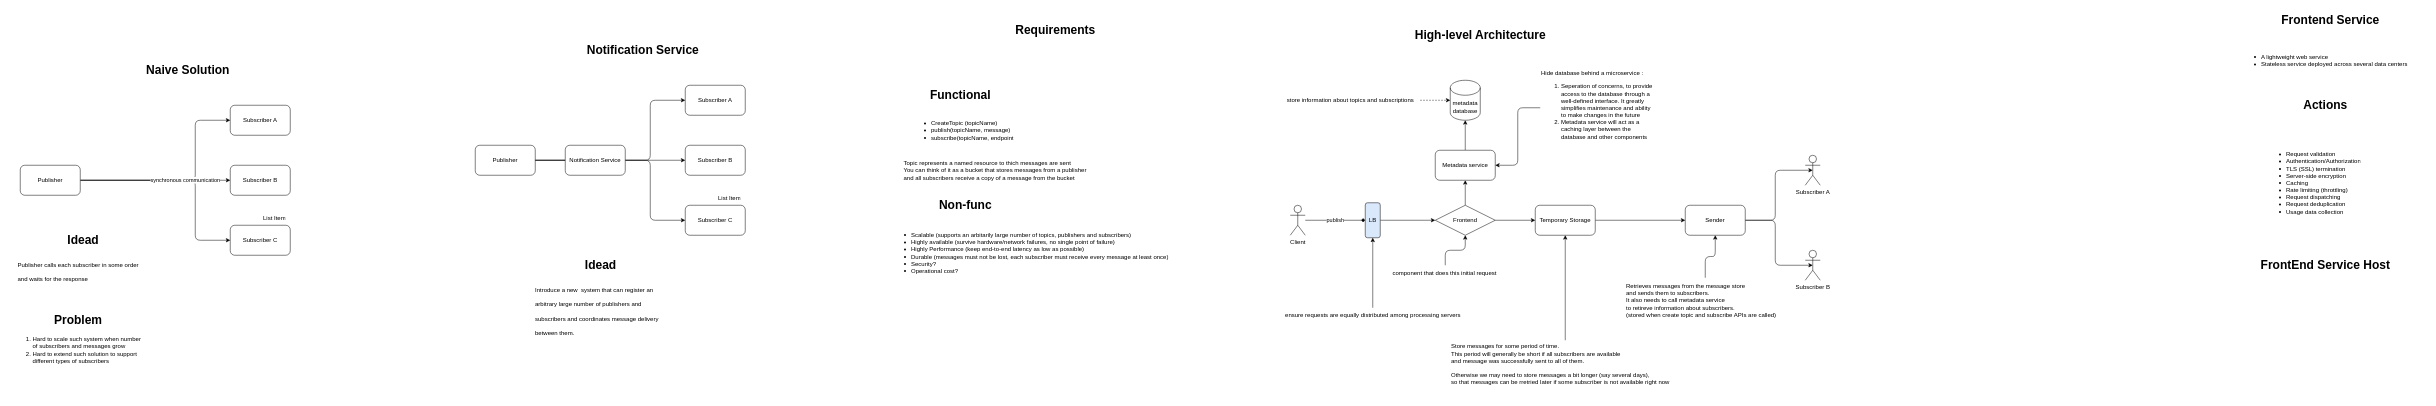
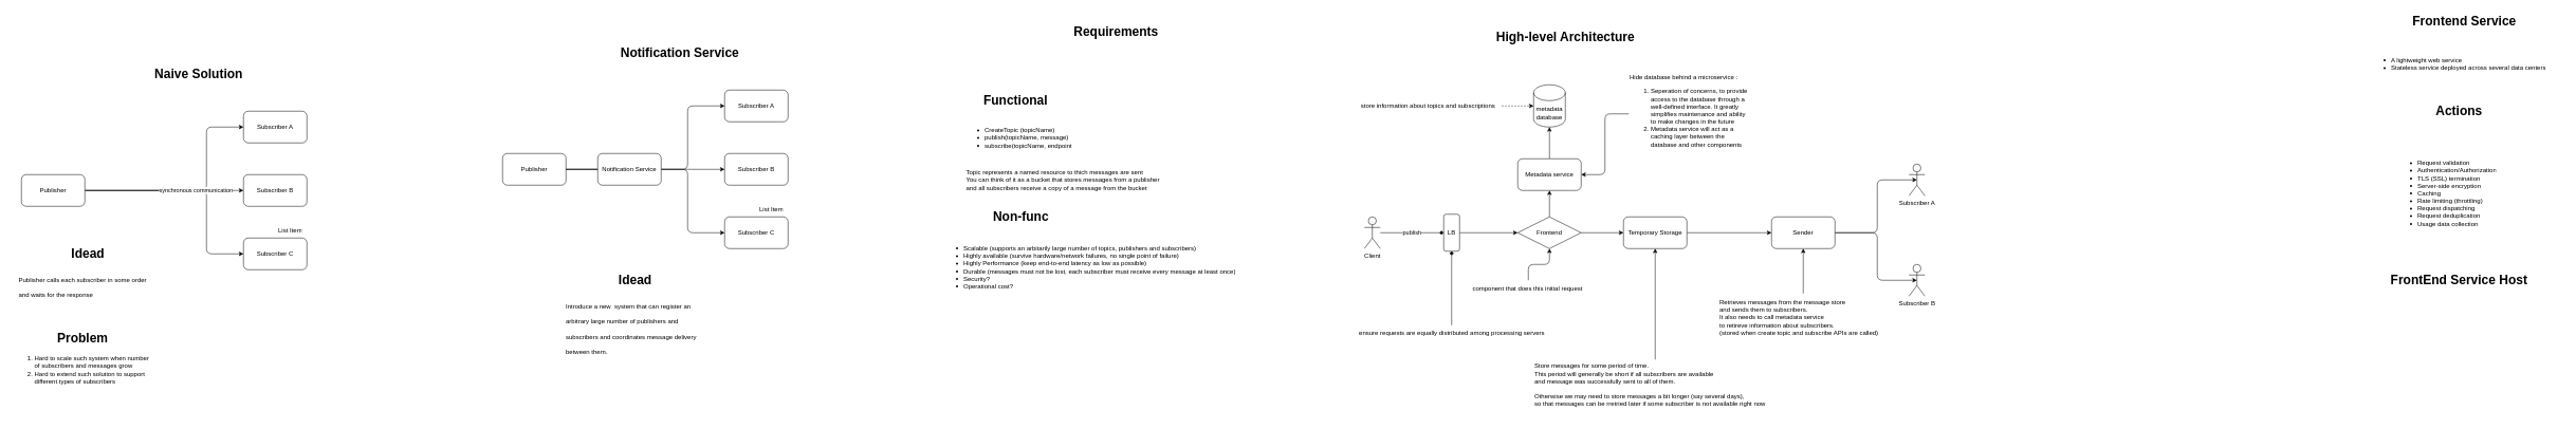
  <mxCell id="0" />
  <mxCell id="1" parent="0" />
  <mxCell id="2" style="edgeStyle=orthogonalEdgeStyle;html=1;" edge="1" parent="1" source="5" target="6"><mxGeometry relative="1" as="geometry"><Array as="points"><mxPoint x="390" y="360" /><mxPoint x="390" y="240" /></Array></mxGeometry></mxCell>
  <mxCell id="3" style="edgeStyle=orthogonalEdgeStyle;html=1;" edge="1" parent="1" source="5" target="7"><mxGeometry relative="1" as="geometry" /></mxCell>
  <mxCell id="4" value="synchronous communication" style="edgeStyle=orthogonalEdgeStyle;html=1;" edge="1" parent="1" source="5" target="8"><mxGeometry relative="1" as="geometry"><Array as="points"><mxPoint x="390" y="360" /><mxPoint x="390" y="480" /></Array></mxGeometry></mxCell>
  <mxCell id="5" value="Publisher" style="rounded=1;whiteSpace=wrap;html=1;" vertex="1" parent="1"><mxGeometry x="40" y="330" width="120" height="60" as="geometry" /></mxCell>
  <mxCell id="6" value="Subscriber A" style="rounded=1;whiteSpace=wrap;html=1;" vertex="1" parent="1"><mxGeometry x="460" y="210" width="120" height="60" as="geometry" /></mxCell>
  <mxCell id="7" value="Subscriber B" style="rounded=1;whiteSpace=wrap;html=1;" vertex="1" parent="1"><mxGeometry x="460" y="330" width="120" height="60" as="geometry" /></mxCell>
  <mxCell id="8" value="Subscriber C" style="rounded=1;whiteSpace=wrap;html=1;" vertex="1" parent="1"><mxGeometry x="460" y="450" width="120" height="60" as="geometry" /></mxCell>
  <mxCell id="9" value="&lt;h1 style=&quot;text-align: center;&quot;&gt;&lt;span style=&quot;background-color: initial;&quot;&gt;Idead&lt;/span&gt;&lt;/h1&gt;&lt;h1 style=&quot;&quot;&gt;&lt;span style=&quot;font-size: 12px; font-weight: 400;&quot;&gt;Publisher calls each subscriber in some order and waits for the response&lt;/span&gt;&lt;br&gt;&lt;/h1&gt;" style="text;html=1;strokeColor=none;fillColor=none;spacing=5;spacingTop=-20;whiteSpace=wrap;overflow=hidden;rounded=0;" vertex="1" parent="1"><mxGeometry x="30" y="460" width="270" height="120" as="geometry" /></mxCell>
  <mxCell id="10" value="&lt;h1 style=&quot;text-align: center;&quot;&gt;&lt;span style=&quot;background-color: initial;&quot;&gt;Problem&lt;/span&gt;&lt;br&gt;&lt;/h1&gt;&lt;div&gt;&lt;ol&gt;&lt;li&gt;&lt;span style=&quot;background-color: initial;&quot;&gt;Hard to scale such system when number of subscribers and messages grow&amp;nbsp;&lt;/span&gt;&lt;/li&gt;&lt;li&gt;&lt;span style=&quot;background-color: initial;&quot;&gt;Hard to extend such solution to support different types of subscribers&lt;/span&gt;&lt;/li&gt;&lt;/ol&gt;&lt;/div&gt;" style="text;html=1;strokeColor=none;fillColor=none;spacing=5;spacingTop=-20;whiteSpace=wrap;overflow=hidden;rounded=0;" vertex="1" parent="1"><mxGeometry x="20" y="620" width="270" height="170" as="geometry" /></mxCell>
  <mxCell id="11" value="List Item" style="text;strokeColor=none;fillColor=none;align=left;verticalAlign=middle;spacingLeft=4;spacingRight=4;overflow=hidden;points=[[0,0.5],[1,0.5]];portConstraint=eastwest;rotatable=0;whiteSpace=wrap;html=1;" vertex="1" parent="1"><mxGeometry x="520" y="420" width="80" height="30" as="geometry" /></mxCell>
  <mxCell id="12" value="Naive Solution" style="text;strokeColor=none;fillColor=none;html=1;fontSize=24;fontStyle=1;verticalAlign=middle;align=center;" vertex="1" parent="1"><mxGeometry x="325" y="120" width="100" height="40" as="geometry" /></mxCell>
  <mxCell id="13" style="edgeStyle=orthogonalEdgeStyle;html=1;" edge="1" parent="1" source="16" target="17"><mxGeometry relative="1" as="geometry"><Array as="points"><mxPoint x="1300" y="320" /><mxPoint x="1300" y="200" /></Array></mxGeometry></mxCell>
  <mxCell id="14" style="edgeStyle=orthogonalEdgeStyle;html=1;startArrow=none;" edge="1" parent="1" source="25" target="18"><mxGeometry relative="1" as="geometry" /></mxCell>
  <mxCell id="15" value="" style="edgeStyle=orthogonalEdgeStyle;html=1;startArrow=none;" edge="1" parent="1" source="25" target="19"><mxGeometry relative="1" as="geometry"><Array as="points"><mxPoint x="1300" y="320" /><mxPoint x="1300" y="440" /></Array></mxGeometry></mxCell>
  <mxCell id="16" value="Publisher" style="rounded=1;whiteSpace=wrap;html=1;" vertex="1" parent="1"><mxGeometry x="950" y="290" width="120" height="60" as="geometry" /></mxCell>
  <mxCell id="17" value="Subscriber A" style="rounded=1;whiteSpace=wrap;html=1;" vertex="1" parent="1"><mxGeometry x="1370" y="170" width="120" height="60" as="geometry" /></mxCell>
  <mxCell id="18" value="Subscriber B" style="rounded=1;whiteSpace=wrap;html=1;" vertex="1" parent="1"><mxGeometry x="1370" y="290" width="120" height="60" as="geometry" /></mxCell>
  <mxCell id="19" value="Subscriber C" style="rounded=1;whiteSpace=wrap;html=1;" vertex="1" parent="1"><mxGeometry x="1370" y="410" width="120" height="60" as="geometry" /></mxCell>
  <mxCell id="20" value="&lt;h1 style=&quot;text-align: center;&quot;&gt;&lt;span style=&quot;background-color: initial;&quot;&gt;Idead&lt;/span&gt;&lt;/h1&gt;&lt;h1 style=&quot;&quot;&gt;&lt;span style=&quot;font-size: 12px; font-weight: 400;&quot;&gt;Introduce a new&amp;nbsp; system that can register an arbitrary large number of publishers and subscribers and coordinates message delivery between them.&amp;nbsp;&lt;/span&gt;&lt;br&gt;&lt;/h1&gt;" style="text;html=1;strokeColor=none;fillColor=none;spacing=5;spacingTop=-20;whiteSpace=wrap;overflow=hidden;rounded=0;" vertex="1" parent="1"><mxGeometry x="1065" y="510" width="270" height="240" as="geometry" /></mxCell>
  <mxCell id="21" value="List Item" style="text;strokeColor=none;fillColor=none;align=left;verticalAlign=middle;spacingLeft=4;spacingRight=4;overflow=hidden;points=[[0,0.5],[1,0.5]];portConstraint=eastwest;rotatable=0;whiteSpace=wrap;html=1;" vertex="1" parent="1"><mxGeometry x="1430" y="380" width="80" height="30" as="geometry" /></mxCell>
  <mxCell id="22" value="Notification Service" style="text;strokeColor=none;fillColor=none;html=1;fontSize=24;fontStyle=1;verticalAlign=middle;align=center;" vertex="1" parent="1"><mxGeometry x="1235" y="80" width="100" height="40" as="geometry" /></mxCell>
  <mxCell id="23" value="" style="edgeStyle=orthogonalEdgeStyle;html=1;endArrow=none;" edge="1" parent="1" source="16" target="25"><mxGeometry relative="1" as="geometry"><Array as="points" /><mxPoint x="1070" y="320" as="sourcePoint" /><mxPoint x="1370" y="440" as="targetPoint" /></mxGeometry></mxCell>
  <mxCell id="24" value="" style="edgeStyle=orthogonalEdgeStyle;html=1;endArrow=none;" edge="1" parent="1" source="16" target="25"><mxGeometry relative="1" as="geometry"><mxPoint x="1070" y="320" as="sourcePoint" /><mxPoint x="1370" y="320" as="targetPoint" /></mxGeometry></mxCell>
  <mxCell id="25" value="Notification Service" style="rounded=1;whiteSpace=wrap;html=1;" vertex="1" parent="1"><mxGeometry x="1130" y="290" width="120" height="60" as="geometry" /></mxCell>
  <mxCell id="26" value="Requirements" style="text;strokeColor=none;fillColor=none;html=1;fontSize=24;fontStyle=1;verticalAlign=middle;align=center;" vertex="1" parent="1"><mxGeometry x="2060" y="40" width="100" height="40" as="geometry" /></mxCell>
  <mxCell id="27" value="Functional" style="text;strokeColor=none;fillColor=none;html=1;fontSize=24;fontStyle=1;verticalAlign=middle;align=center;" vertex="1" parent="1"><mxGeometry x="1870" y="170" width="100" height="40" as="geometry" /></mxCell>
  <mxCell id="28" value="&lt;ul&gt;&lt;li&gt;CreateTopic (topicName)&lt;/li&gt;&lt;li&gt;publish(topicName, message)&lt;/li&gt;&lt;li&gt;subscribe(topicName, endpoint&lt;/li&gt;&lt;/ul&gt;" style="text;strokeColor=none;fillColor=none;html=1;whiteSpace=wrap;verticalAlign=middle;overflow=hidden;" vertex="1" parent="1"><mxGeometry x="1820" y="220" width="220" height="80" as="geometry" /></mxCell>
- <mxCell id="29" value="Topic represents a named resource to thich messages are sent&lt;br&gt;You can think of it as a bucket that stores messages from a publisher &lt;br&gt;&lt;div style=&quot;&quot;&gt;&lt;span style=&quot;background-color: initial;&quot;&gt;and all subscribers receive a copy of a message from the bucket&lt;/span&gt;&lt;/div&gt;" style="text;html=1;align=left;verticalAlign=middle;resizable=0;points=[];autosize=1;strokeColor=none;fillColor=none;" vertex="1" parent="1"><mxGeometry x="1805" y="310" width="390" height="60" as="geometry" /></mxCell>
+ <mxCell id="29" value="Topic represents a named resource to thich messages are sent&lt;br&gt;You can think of it as a bucket that stores messages from a publisher &lt;br&gt;&lt;div style=&quot;&quot;&gt;&lt;span style=&quot;background-color: initial;&quot;&gt;and all subscribers receive a copy of a message from the bucket&lt;/span&gt;&lt;/div&gt;" style="text;html=1;align=left;verticalAlign=middle;resizable=0;points=[];autosize=1;strokeColor=none;fillColor=none;" vertex="1" parent="1"><mxGeometry x="1825" y="310" width="390" height="60" as="geometry" /></mxCell>
  <mxCell id="30" value="Non-func" style="text;strokeColor=none;fillColor=none;html=1;fontSize=24;fontStyle=1;verticalAlign=middle;align=center;" vertex="1" parent="1"><mxGeometry x="1880" y="390" width="100" height="40" as="geometry" /></mxCell>
  <mxCell id="31" value="&lt;ul&gt;&lt;li&gt;Scalable (supports an arbitarily large number of topics, publishers and subscribers)&lt;/li&gt;&lt;li&gt;Highly available (survive hardware/network failures, no single point of failure)&lt;/li&gt;&lt;li&gt;Highly Performance (keep end-to-end latency as low as possible)&lt;/li&gt;&lt;li&gt;Durable (messages must not be lost, each subscriber must receive every message at least once)&lt;/li&gt;&lt;li&gt;Security?&lt;/li&gt;&lt;li&gt;Operational cost?&lt;/li&gt;&lt;/ul&gt;" style="text;strokeColor=none;fillColor=none;html=1;whiteSpace=wrap;verticalAlign=middle;overflow=hidden;" vertex="1" parent="1"><mxGeometry x="1780" y="430" width="570" height="150" as="geometry" /></mxCell>
  <mxCell id="32" value="High-level Architecture" style="text;strokeColor=none;fillColor=none;html=1;fontSize=24;fontStyle=1;verticalAlign=middle;align=center;" vertex="1" parent="1"><mxGeometry x="2910" y="50" width="100" height="40" as="geometry" /></mxCell>
  <mxCell id="33" value="publish" style="edgeStyle=orthogonalEdgeStyle;html=1;endArrow=diamond;" edge="1" parent="1" source="34" target="36"><mxGeometry relative="1" as="geometry" /></mxCell>
  <mxCell id="34" value="Client" style="shape=umlActor;verticalLabelPosition=bottom;verticalAlign=top;html=1;outlineConnect=0;" vertex="1" parent="1"><mxGeometry x="2580" y="410" width="30" height="60" as="geometry" /></mxCell>
  <mxCell id="35" style="edgeStyle=orthogonalEdgeStyle;html=1;" edge="1" parent="1" source="36" target="39"><mxGeometry relative="1" as="geometry" /></mxCell>
- <mxCell id="36" value="LB" style="rounded=1;whiteSpace=wrap;html=1;fillColor=#dae8fc;" vertex="1" parent="1"><mxGeometry x="2730" y="405" width="30" height="70" as="geometry" /></mxCell>
+ <mxCell id="36" value="LB" style="rounded=1;whiteSpace=wrap;html=1;" vertex="1" parent="1"><mxGeometry x="2730" y="405" width="30" height="70" as="geometry" /></mxCell>
  <mxCell id="37" style="edgeStyle=orthogonalEdgeStyle;html=1;" edge="1" parent="1" source="39" target="48"><mxGeometry relative="1" as="geometry" /></mxCell>
  <mxCell id="38" style="edgeStyle=orthogonalEdgeStyle;html=1;" edge="1" parent="1" source="39" target="52"><mxGeometry relative="1" as="geometry" /></mxCell>
  <mxCell id="39" value="Frontend" style="rhombus;whiteSpace=wrap;html=1;" vertex="1" parent="1"><mxGeometry x="2870" y="410" width="120" height="60" as="geometry" /></mxCell>
- <mxCell id="40" style="edgeStyle=orthogonalEdgeStyle;html=1;entryX=0.5;entryY=1;entryDx=0;entryDy=0;" edge="1" parent="1" source="41" target="36"><mxGeometry relative="1" as="geometry" /></mxCell>
+ <mxCell id="40" style="edgeStyle=orthogonalEdgeStyle;html=1;entryX=0.5;entryY=1;entryDx=0;entryDy=0;endArrow=diamond;" edge="1" parent="1" source="41" target="36"><mxGeometry relative="1" as="geometry" /></mxCell>
  <mxCell id="41" value="ensure requests are equally distributed among processing servers" style="text;html=1;align=center;verticalAlign=middle;resizable=0;points=[];autosize=1;strokeColor=none;fillColor=none;" vertex="1" parent="1"><mxGeometry x="2560" y="615" width="370" height="30" as="geometry" /></mxCell>
  <mxCell id="42" style="edgeStyle=orthogonalEdgeStyle;html=1;" edge="1" parent="1" source="43" target="39"><mxGeometry relative="1" as="geometry" /></mxCell>
  <mxCell id="43" value="component that does this initial request&amp;nbsp;" style="text;html=1;align=center;verticalAlign=middle;resizable=0;points=[];autosize=1;strokeColor=none;fillColor=none;" vertex="1" parent="1"><mxGeometry x="2775" y="530" width="230" height="30" as="geometry" /></mxCell>
  <mxCell id="44" value="metadata database" style="shape=cylinder3;whiteSpace=wrap;html=1;boundedLbl=1;backgroundOutline=1;size=15;" vertex="1" parent="1"><mxGeometry x="2900" y="160" width="60" height="80" as="geometry" /></mxCell>
  <mxCell id="45" style="edgeStyle=orthogonalEdgeStyle;html=1;dashed=1;" edge="1" parent="1" source="46" target="44"><mxGeometry relative="1" as="geometry" /></mxCell>
  <mxCell id="46" value="store information about topics and subscriptions" style="text;html=1;align=center;verticalAlign=middle;resizable=0;points=[];autosize=1;strokeColor=none;fillColor=none;" vertex="1" parent="1"><mxGeometry x="2560" y="185" width="280" height="30" as="geometry" /></mxCell>
  <mxCell id="47" style="edgeStyle=orthogonalEdgeStyle;html=1;" edge="1" parent="1" source="48" target="44"><mxGeometry relative="1" as="geometry" /></mxCell>
  <mxCell id="48" value="Metadata service" style="rounded=1;whiteSpace=wrap;html=1;" vertex="1" parent="1"><mxGeometry x="2870" y="300" width="120" height="60" as="geometry" /></mxCell>
  <mxCell id="49" style="edgeStyle=orthogonalEdgeStyle;html=1;" edge="1" parent="1" source="50" target="48"><mxGeometry relative="1" as="geometry" /></mxCell>
  <mxCell id="50" value="Hide database behind a microservice :&lt;br&gt;&lt;ol&gt;&lt;li&gt;Seperation of concerns, to provide access to the database through a well-defined interface. It greatly simplifies maintenance and ability to make changes in the future&lt;/li&gt;&lt;li&gt;Metadata service will act as a caching layer between the database and other components&lt;/li&gt;&lt;/ol&gt;" style="text;html=1;strokeColor=none;fillColor=none;align=left;verticalAlign=middle;whiteSpace=wrap;rounded=0;" vertex="1" parent="1"><mxGeometry x="3080" y="130" width="230" height="170" as="geometry" /></mxCell>
  <mxCell id="51" style="edgeStyle=orthogonalEdgeStyle;html=1;" edge="1" parent="1" source="52" target="57"><mxGeometry relative="1" as="geometry" /></mxCell>
  <mxCell id="52" value="Temporary Storage" style="rounded=1;whiteSpace=wrap;html=1;" vertex="1" parent="1"><mxGeometry x="3070" y="410" width="120" height="60" as="geometry" /></mxCell>
  <mxCell id="53" style="edgeStyle=orthogonalEdgeStyle;html=1;entryX=0.5;entryY=1;entryDx=0;entryDy=0;" edge="1" parent="1" source="54" target="52"><mxGeometry relative="1" as="geometry" /></mxCell>
  <mxCell id="54" value="Store messages for some period of time. &lt;br&gt;This period will generally be short if all subscribers are available &lt;br&gt;&lt;div style=&quot;&quot;&gt;&lt;span style=&quot;background-color: initial;&quot;&gt;and message was successfully sent to all of them.&amp;nbsp;&lt;/span&gt;&lt;/div&gt;&lt;div style=&quot;&quot;&gt;&lt;span style=&quot;background-color: initial;&quot;&gt;&lt;br&gt;&lt;/span&gt;&lt;/div&gt;&lt;div style=&quot;&quot;&gt;&lt;span style=&quot;background-color: initial;&quot;&gt;Otherwise we may need to store messages a bit longer (say several days),&lt;/span&gt;&lt;/div&gt;&lt;div style=&quot;&quot;&gt;&lt;span style=&quot;background-color: initial;&quot;&gt;so that messages can be rretried later if some subscriber is not available right now&lt;/span&gt;&lt;/div&gt;&lt;div style=&quot;&quot;&gt;&lt;span style=&quot;background-color: initial;&quot;&gt;&lt;br&gt;&lt;/span&gt;&lt;/div&gt;" style="text;html=1;align=left;verticalAlign=middle;resizable=0;points=[];autosize=1;strokeColor=none;fillColor=none;" vertex="1" parent="1"><mxGeometry x="2900" y="680" width="460" height="110" as="geometry" /></mxCell>
  <mxCell id="55" style="edgeStyle=orthogonalEdgeStyle;html=1;entryX=0.5;entryY=0.5;entryDx=0;entryDy=0;entryPerimeter=0;" edge="1" parent="1" source="57" target="58"><mxGeometry relative="1" as="geometry"><Array as="points"><mxPoint x="3550" y="440" /><mxPoint x="3550" y="340" /></Array></mxGeometry></mxCell>
  <mxCell id="56" style="edgeStyle=orthogonalEdgeStyle;html=1;entryX=0.5;entryY=0.5;entryDx=0;entryDy=0;entryPerimeter=0;" edge="1" parent="1" source="57" target="59"><mxGeometry relative="1" as="geometry"><mxPoint x="3550" y="520" as="targetPoint" /><Array as="points"><mxPoint x="3550" y="440" /><mxPoint x="3550" y="530" /></Array></mxGeometry></mxCell>
- <mxCell id="57" value="Sender" style="rounded=1;whiteSpace=wrap;html=1;" vertex="1" parent="1"><mxGeometry x="3370" y="410" width="120" height="60" as="geometry" /></mxCell>
+ <mxCell id="57" value="Sender" style="rounded=1;whiteSpace=wrap;html=1;" vertex="1" parent="1"><mxGeometry x="3350" y="410" width="120" height="60" as="geometry" /></mxCell>
  <mxCell id="58" value="Subscriber A" style="shape=umlActor;verticalLabelPosition=bottom;verticalAlign=top;html=1;outlineConnect=0;" vertex="1" parent="1"><mxGeometry x="3610" y="310" width="30" height="60" as="geometry" /></mxCell>
  <mxCell id="59" value="Subscriber B" style="shape=umlActor;verticalLabelPosition=bottom;verticalAlign=top;html=1;outlineConnect=0;" vertex="1" parent="1"><mxGeometry x="3610" y="500" width="30" height="60" as="geometry" /></mxCell>
  <mxCell id="60" style="edgeStyle=orthogonalEdgeStyle;html=1;" edge="1" parent="1" source="61" target="57"><mxGeometry relative="1" as="geometry" /></mxCell>
  <mxCell id="61" value="Retrieves messages from the message store&lt;br&gt;and sends them to subscribers.&lt;br&gt;It also needs to call metadata service &lt;br&gt;to retireve information about subscribers. &lt;br&gt;(stored when create topic and subscribe APIs are called)" style="text;html=1;align=left;verticalAlign=middle;resizable=0;points=[];autosize=1;strokeColor=none;fillColor=none;" vertex="1" parent="1"><mxGeometry x="3250" y="555" width="320" height="90" as="geometry" /></mxCell>
  <mxCell id="62" value="Frontend Service" style="text;strokeColor=none;fillColor=none;html=1;fontSize=24;fontStyle=1;verticalAlign=middle;align=center;" vertex="1" parent="1"><mxGeometry x="4610" y="20" width="100" height="40" as="geometry" /></mxCell>
  <mxCell id="63" value="&lt;ul&gt;&lt;li&gt;A lightweight web service&lt;/li&gt;&lt;li&gt;Stateless service deployed across several data centers&lt;/li&gt;&lt;/ul&gt;" style="text;strokeColor=none;fillColor=none;html=1;whiteSpace=wrap;verticalAlign=middle;overflow=hidden;" vertex="1" parent="1"><mxGeometry x="4480" y="80" width="370" height="80" as="geometry" /></mxCell>
  <mxCell id="64" value="Actions" style="text;strokeColor=none;fillColor=none;html=1;fontSize=24;fontStyle=1;verticalAlign=middle;align=center;" vertex="1" parent="1"><mxGeometry x="4600" y="190" width="100" height="40" as="geometry" /></mxCell>
  <mxCell id="65" value="&lt;ul&gt;&lt;li&gt;Request validation&lt;/li&gt;&lt;li&gt;Authentication/Authorization&lt;/li&gt;&lt;li&gt;TLS (SSL) termination&lt;/li&gt;&lt;li&gt;Server-side encryption&lt;/li&gt;&lt;li&gt;Caching&lt;/li&gt;&lt;li&gt;Rate limiting (throttling)&lt;/li&gt;&lt;li&gt;Request dispatching&lt;/li&gt;&lt;li&gt;Request deduplication&lt;/li&gt;&lt;li&gt;Usage data collection&lt;/li&gt;&lt;/ul&gt;" style="text;strokeColor=none;fillColor=none;html=1;whiteSpace=wrap;verticalAlign=middle;overflow=hidden;" vertex="1" parent="1"><mxGeometry x="4530" y="260" width="270" height="210" as="geometry" /></mxCell>
  <mxCell id="66" value="FrontEnd Service Host" style="text;strokeColor=none;fillColor=none;html=1;fontSize=24;fontStyle=1;verticalAlign=middle;align=center;" vertex="1" parent="1"><mxGeometry x="4600" y="510" width="100" height="40" as="geometry" /></mxCell>
